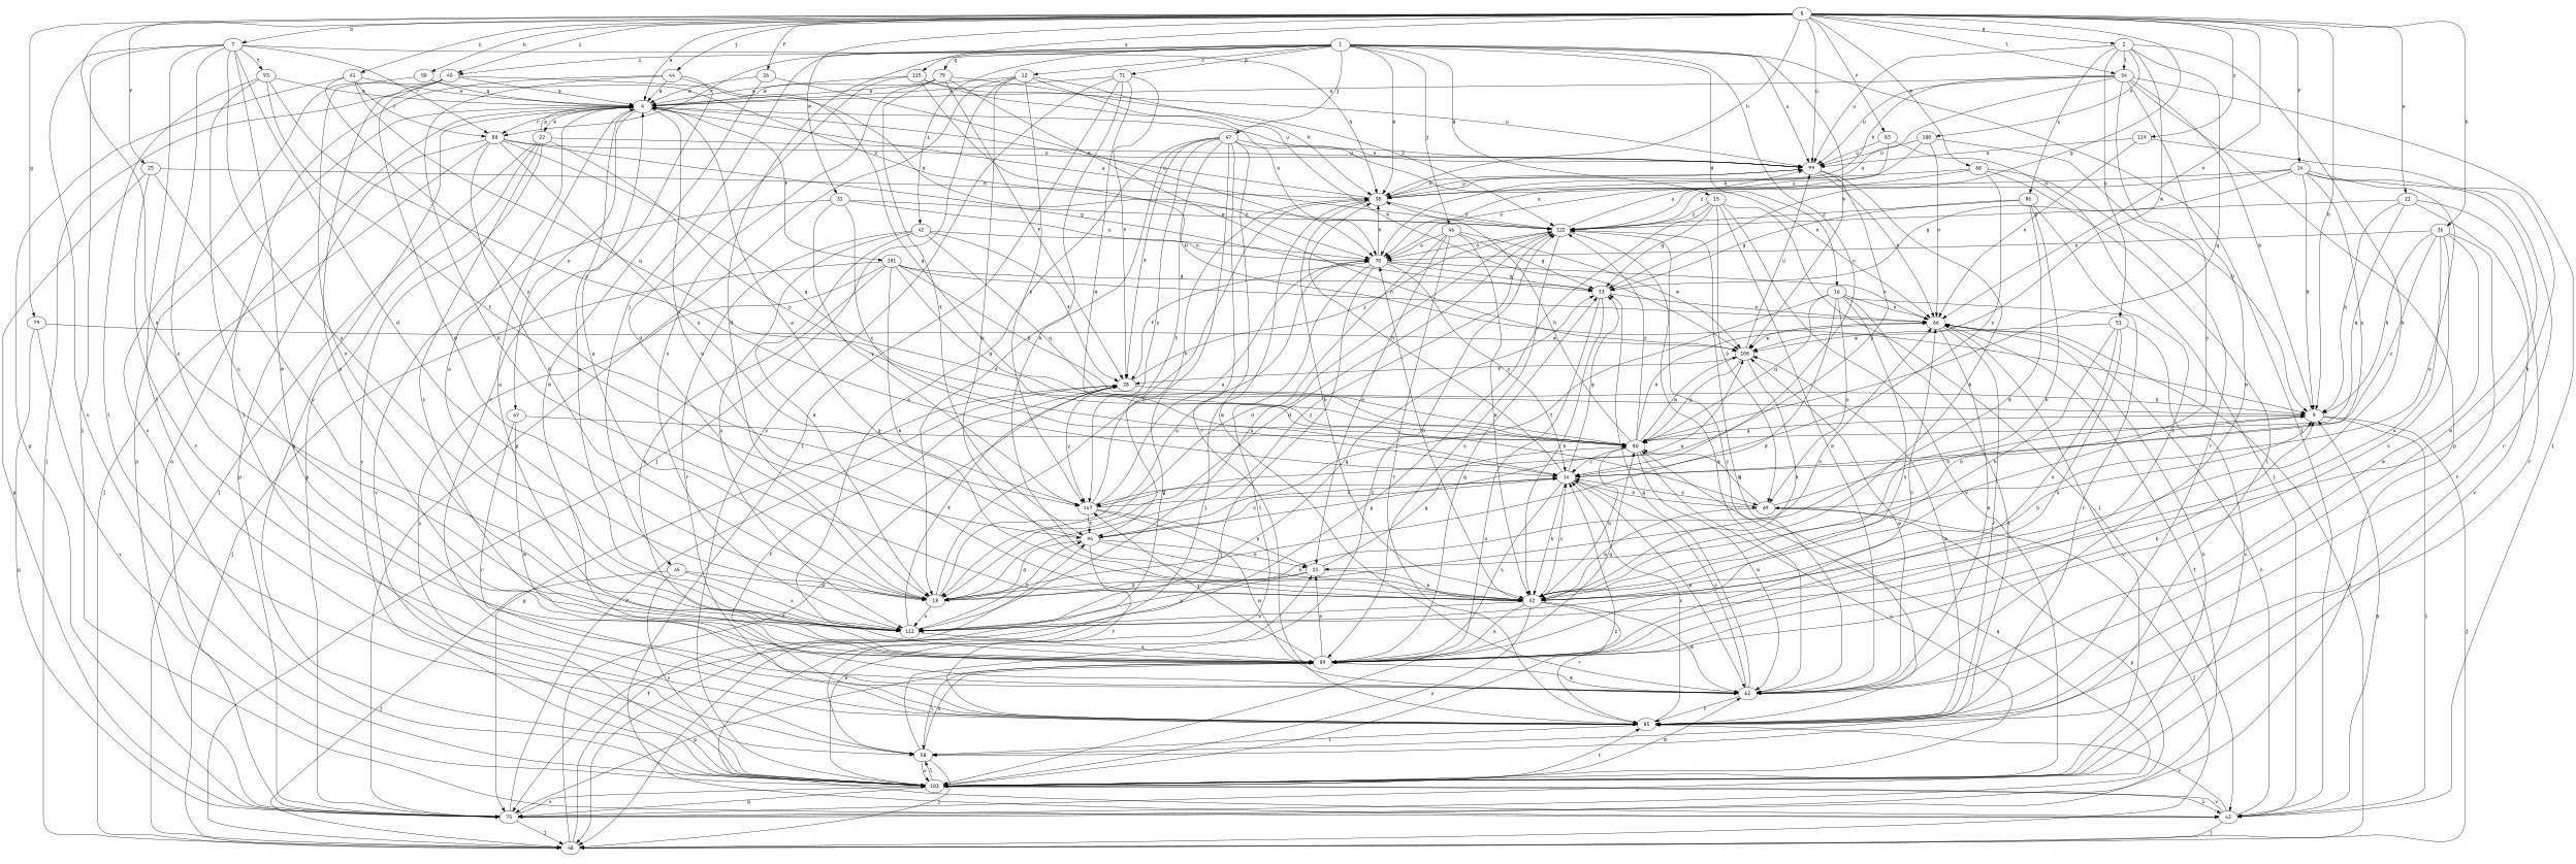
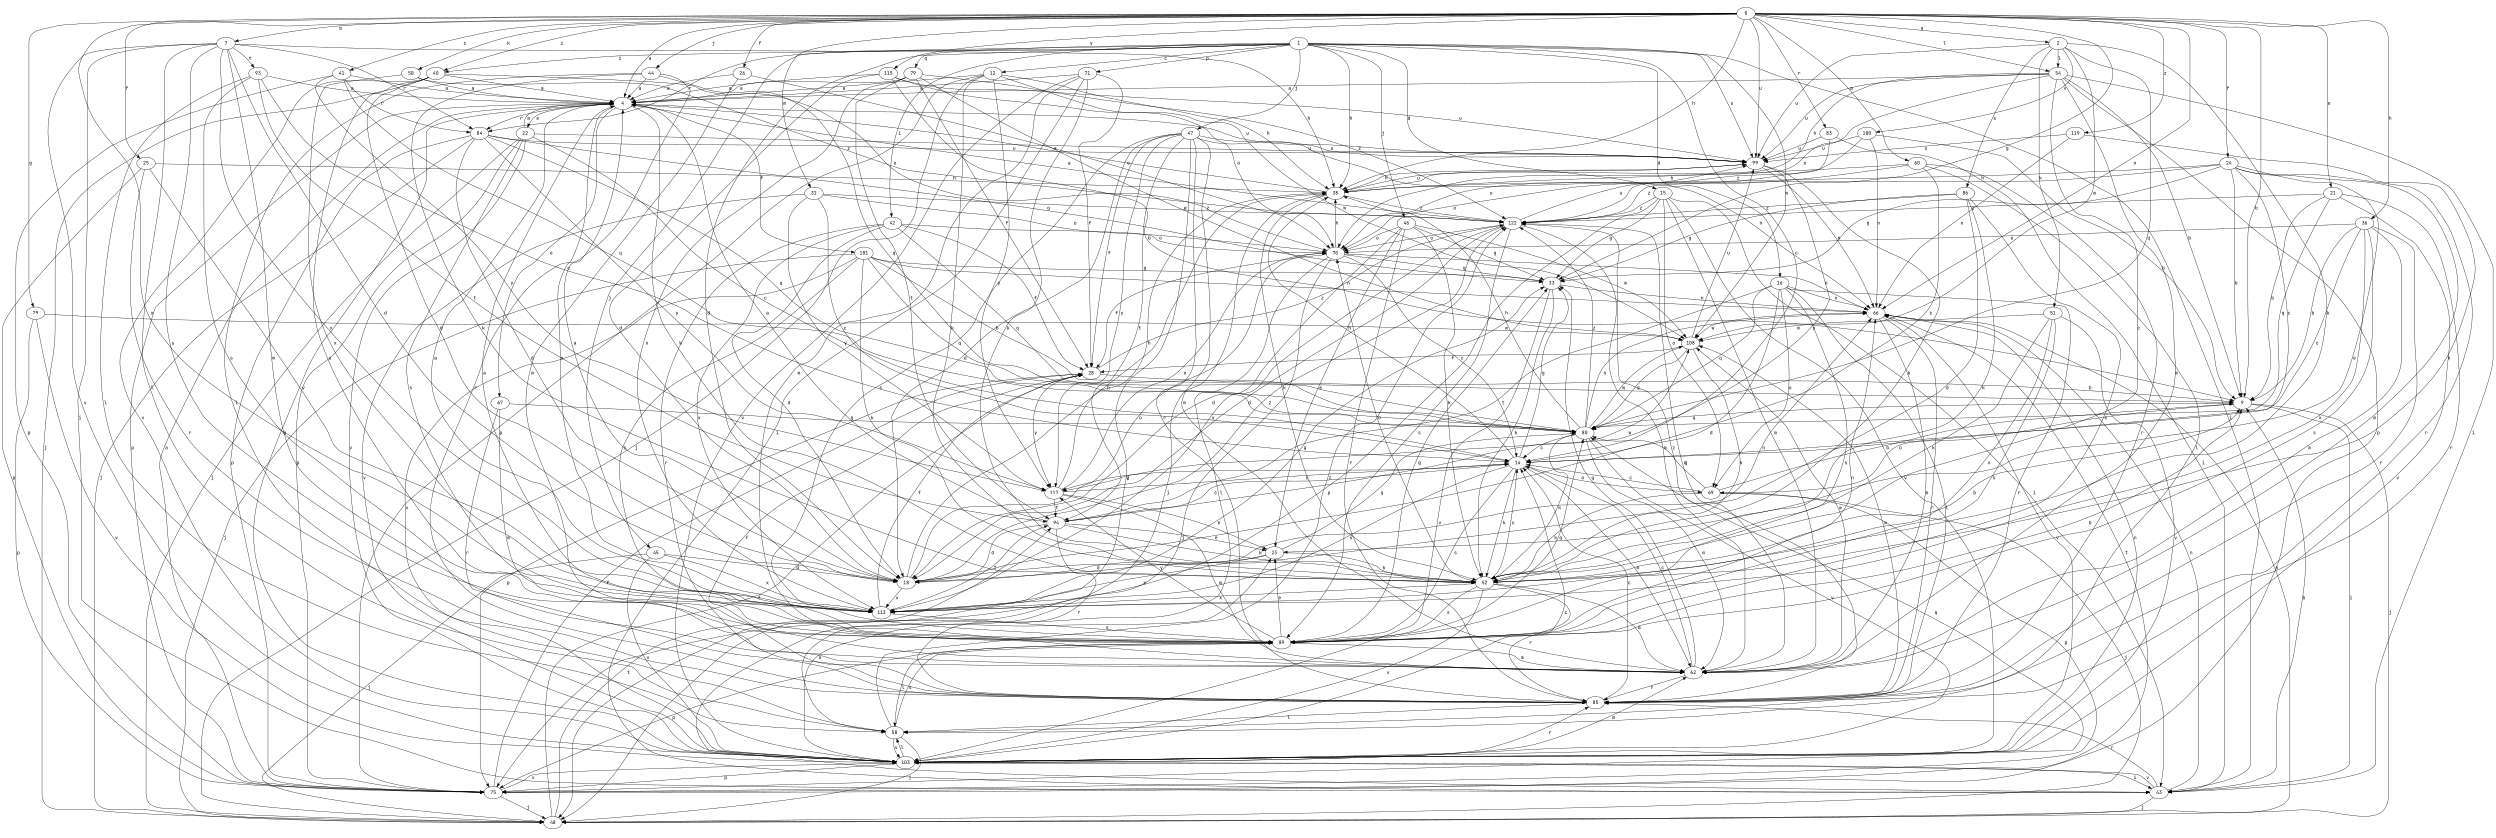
  strict digraph {
    fontname="JetBrains Mono"
    node [fontname="JetBrains Mono"]
    edge [fontname="JetBrains Mono"]
    0
    2
    4
    7
    9
    n6 [label=41]
    21
    24
    25
    26
    29
    33
    36
    38
    40
    44
    50
    54
    60
    n20 [label=31]
    66
    83
    99
    113
    115
    119
    108
    51
    52
    80
    86
    100
-   84 [label=88]
+   84
    22
    67
    75
    101
    18
    43
    58
    62
    89
    93
    103
    48
    69
-   117 [label=147]
+   117
    122
    85
    14
    23
    70
    94
    28
    1
    12
    15
    16
    42
    45
    46
    47
    71
    79
    0 -> 2 [label=a]
    0 -> 4 [label=a]
    0 -> 7 [label=b]
    0 -> 9 [label=b]
    0 -> n6 [label=c]
    0 -> 21 [label=e]
    0 -> 24 [label=f]
    0 -> 25 [label=f]
    0 -> 26 [label=f]
    0 -> 29 [label=g]
    0 -> 33 [label=g]
    0 -> 36 [label=h]
    0 -> 38 [label=h]
    0 -> 40 [label=i]
    0 -> 44 [label=j]
    0 -> 50 [label=k]
    0 -> 54 [label=l]
    0 -> 60 [label=m]
    0 -> n20 [label=m]
    0 -> 66 [label=n]
    0 -> 83 [label=r]
    0 -> 99 [label=u]
    0 -> 113 [label=x]
    0 -> 115 [label=y]
    0 -> 119 [label=z]
    2 -> 54 [label=l]
    2 -> 99 [label=u]
    2 -> 108 [label=w]
    2 -> 51 [label=k]
    2 -> 52 [label=k]
    2 -> 80 [label=q]
    2 -> 86 [label=s]
    2 -> 100 [label=v]
    4 -> 99 [label=u]
    4 -> 113 [label=x]
    4 -> 52 [label=k]
    4 -> 84 [label=r]
    4 -> 22 [label=e]
    4 -> 67 [label=o]
    4 -> 75 [label=p]
    4 -> 101 [label=f]
    7 -> 38 [label=h]
    7 -> 113 [label=x]
    7 -> 84 [label=r]
    7 -> 18 [label=d]
    7 -> 43 [label=i]
    7 -> 58 [label=l]
    7 -> 62 [label=m]
    7 -> 89 [label=s]
    7 -> 93 [label=t]
    7 -> 103 [label=v]
    9 -> 80 [label=q]
    9 -> 43 [label=i]
    9 -> 48 [label=j]
    9 -> 69 [label=o]
    n6 -> 4 [label=a]
    n6 -> 80 [label=q]
    n6 -> 84 [label=r]
    n6 -> 75 [label=p]
    n6 -> 117 [label=y]
    21 -> 9 [label=b]
    21 -> 80 [label=q]
    21 -> 103 [label=v]
    21 -> 122 [label=z]
    21 -> 85 [label=r]
    24 -> 9 [label=b]
    24 -> 33 [label=g]
    24 -> 38 [label=h]
    24 -> 62 [label=m]
    24 -> 122 [label=z]
    24 -> 85 [label=r]
    24 -> 14 [label=c]
    24 -> 23 [label=e]
    25 -> 38 [label=h]
    25 -> 113 [label=v]
    25 -> 75 [label=p]
    25 -> 85 [label=r]
    26 -> 4 [label=a]
    26 -> 62 [label=m]
    26 -> 70 [label=o]
    29 -> 108 [label=w]
    29 -> 75 [label=p]
    29 -> 103 [label=v]
    33 -> 66 [label=n]
    33 -> 52 [label=k]
    33 -> 103 [label=v]
    36 -> 9 [label=b]
    36 -> 113 [label=x]
    36 -> 62 [label=m]
    36 -> 89 [label=s]
    36 -> 85 [label=r]
    36 -> 14 [label=c]
    36 -> 70 [label=o]
    38 -> 4 [label=a]
    38 -> 99 [label=u]
    38 -> 52 [label=k]
    38 -> 43 [label=i]
    38 -> 122 [label=z]
    40 -> 4 [label=a]
    40 -> 18 [label=d]
    40 -> 89 [label=s]
    40 -> 103 [label=v]
    40 -> 48 [label=j]
    40 -> 70 [label=o]
    44 -> 4 [label=a]
    44 -> 52 [label=k]
    44 -> 80 [label=q]
    44 -> 58 [label=l]
    44 -> 85 [label=r]
    50 -> 4 [label=a]
    50 -> 113 [label=x]
    50 -> 122 [label=z]
    54 -> 4 [label=a]
    54 -> 9 [label=b]
    54 -> 38 [label=h]
    54 -> 99 [label=u]
    54 -> 52 [label=c]
    54 -> 75 [label=p]
    54 -> 43 [label=i]
    54 -> 62 [label=m]
    54 -> 70 [label=o]
    60 -> 38 [label=h]
    60 -> 58 [label=l]
    60 -> 85 [label=r]
    60 -> 14 [label=c]
    60 -> 70 [label=o]
    n20 -> 103 [label=v]
    n20 -> 117 [label=y]
    n20 -> 122 [label=z]
    n20 -> 14 [label=c]
    n20 -> 70 [label=o]
    66 -> 108 [label=w]
    66 -> 62 [label=m]
    66 -> 103 [label=v]
    66 -> 85 [label=r]
    83 -> 99 [label=u]
    83 -> 43 [label=i]
    83 -> 122 [label=z]
    99 -> 38 [label=h]
    99 -> 66 [label=n]
    99 -> 52 [label=k]
    99 -> 117 [label=y]
    113 -> 4 [label=a]
    113 -> 33 [label=g]
    113 -> 89 [label=s]
    113 -> 94 [label=t]
    113 -> 28 [label=f]
    115 -> 4 [label=a]
    115 -> 9 [label=b]
    115 -> 99 [label=u]
    115 -> 18 [label=d]
    115 -> 70 [label=o]
    119 -> 66 [label=n]
    119 -> 99 [label=u]
    119 -> 52 [label=k]
    108 -> 99 [label=u]
    108 -> 52 [label=k]
    108 -> 80 [label=q]
    108 -> 28 [label=f]
    51 -> 113 [label=x]
    51 -> 108 [label=w]
    51 -> 52 [label=k]
    51 -> 89 [label=s]
    51 -> 103 [label=v]
    52 -> 9 [label=b]
    52 -> 113 [label=x]
    52 -> 62 [label=m]
    52 -> 89 [label=s]
    52 -> 103 [label=v]
    52 -> 85 [label=r]
    52 -> 14 [label=c]
    52 -> 70 [label=o]
    80 -> 38 [label=h]
    80 -> 66 [label=n]
    80 -> 108 [label=w]
    80 -> 52 [label=k]
    80 -> 62 [label=m]
    80 -> 103 [label=v]
    80 -> 122 [label=z]
    80 -> 14 [label=c]
    86 -> 33 [label=g]
    86 -> 52 [label=k]
    86 -> 18 [label=d]
    86 -> 89 [label=s]
    86 -> 122 [label=z]
    100 -> 9 [label=b]
    100 -> 66 [label=n]
    100 -> 99 [label=u]
    100 -> 70 [label=o]
    84 -> 33 [label=g]
    84 -> 99 [label=u]
    84 -> 80 [label=q]
    84 -> 75 [label=p]
    84 -> 18 [label=d]
    84 -> 48 [label=j]
    84 -> 117 [label=y]
    22 -> 4 [label=a]
    22 -> 99 [label=u]
    22 -> 75 [label=p]
    22 -> 89 [label=s]
    22 -> 103 [label=v]
    22 -> 48 [label=j]
    22 -> 14 [label=c]
    67 -> 80 [label=q]
    67 -> 62 [label=m]
    67 -> 85 [label=r]
    75 -> 4 [label=a]
    75 -> 66 [label=t]
    75 -> 80 [label=q]
    75 -> 103 [label=v]
    75 -> 48 [label=j]
    75 -> 28 [label=f]
    101 -> 9 [label=b]
    101 -> 33 [label=g]
    101 -> 66 [label=n]
    101 -> 52 [label=k]
    101 -> 80 [label=q]
    101 -> 89 [label=s]
    101 -> 103 [label=v]
    101 -> 48 [label=j]
    18 -> 4 [label=a]
    18 -> 38 [label=h]
    18 -> 66 [label=n]
    18 -> 113 [label=x]
    18 -> 122 [label=z]
    18 -> 70 [label=o]
    43 -> 9 [label=b]
    43 -> 66 [label=n]
    43 -> 103 [label=v]
    43 -> 48 [label=j]
    43 -> 85 [label=r]
    58 -> 89 [label=s]
    58 -> 103 [label=v]
    58 -> 48 [label=j]
    58 -> 122 [label=z]
    62 -> 33 [label=g]
    62 -> 108 [label=w]
    62 -> 122 [label=z]
    62 -> 85 [label=r]
    62 -> 14 [label=c]
    89 -> 4 [label=a]
    89 -> 9 [label=b]
    89 -> 33 [label=g]
    89 -> 66 [label=n]
    89 -> 80 [label=q]
    89 -> 75 [label=p]
    89 -> 58 [label=l]
    89 -> 62 [label=m]
    89 -> 117 [label=y]
    89 -> 23 [label=e]
    93 -> 4 [label=a]
    93 -> 58 [label=l]
    93 -> 89 [label=s]
    93 -> 14 [label=c]
    93 -> 94 [label=t]
    103 -> 4 [label=a]
    103 -> 66 [label=n]
    103 -> 75 [label=p]
    103 -> 43 [label=i]
    103 -> 58 [label=l]
    103 -> 62 [label=m]
    103 -> 85 [label=r]
    103 -> 14 [label=c]
    103 -> 23 [label=e]
    48 -> 66 [label=n]
    48 -> 94 [label=t]
    48 -> 28 [label=f]
    69 -> 9 [label=b]
    69 -> 52 [label=k]
    69 -> 80 [label=q]
    69 -> 75 [label=p]
    69 -> 48 [label=j]
    69 -> 14 [label=c]
    117 -> 38 [label=h]
    117 -> 62 [label=m]
    117 -> 14 [label=c]
    117 -> 23 [label=e]
    117 -> 70 [label=o]
    117 -> 94 [label=t]
    122 -> 4 [label=a]
    122 -> 99 [label=u]
    122 -> 113 [label=x]
    122 -> 18 [label=d]
    122 -> 62 [label=m]
    122 -> 89 [label=s]
    122 -> 70 [label=o]
    85 -> 108 [label=w]
    85 -> 58 [label=l]
    85 -> 122 [label=z]
    85 -> 14 [label=c]
    85 -> 28 [label=f]
    14 -> 33 [label=g]
    14 -> 38 [label=h]
+   14 -> 113 [label=x]
    14 -> 52 [label=k]
    14 -> 62 [label=m]
    14 -> 89 [label=s]
    14 -> 69 [label=o]
    14 -> 117 [label=y]
    23 -> 113 [label=x]
    23 -> 52 [label=k]
    23 -> 80 [label=q]
    23 -> 18 [label=d]
    70 -> 33 [label=g]
    70 -> 38 [label=h]
    70 -> 66 [label=n]
    70 -> 58 [label=l]
    70 -> 48 [label=j]
    70 -> 14 [label=c]
    70 -> 28 [label=f]
    94 -> 4 [label=a]
    94 -> 108 [label=w]
    94 -> 52 [label=k]
    94 -> 18 [label=d]
    94 -> 85 [label=r]
    94 -> 14 [label=c]
    94 -> 23 [label=e]
    28 -> 9 [label=b]
    28 -> 75 [label=p]
    28 -> 117 [label=y]
    28 -> 122 [label=z]
    1 -> 38 [label=h]
    1 -> 40 [label=i]
    1 -> 99 [label=u]
    1 -> 108 [label=w]
    1 -> 84 [label=r]
    1 -> 18 [label=d]
    1 -> 43 [label=i]
    1 -> 14 [label=c]
    1 -> 12 [label=c]
    1 -> 15 [label=d]
    1 -> 16 [label=d]
    1 -> 42 [label=i]
    1 -> 45 [label=j]
    1 -> 46 [label=j]
    1 -> 47 [label=j]
    1 -> 71 [label=p]
    1 -> 79 [label=q]
    12 -> 4 [label=a]
    12 -> 38 [label=h]
    12 -> 108 [label=w]
    12 -> 52 [label=k]
    12 -> 75 [label=p]
    12 -> 48 [label=j]
    12 -> 117 [label=y]
    15 -> 33 [label=g]
    15 -> 75 [label=p]
    15 -> 43 [label=i]
    15 -> 62 [label=m]
    15 -> 103 [label=v]
    15 -> 69 [label=o]
    15 -> 122 [label=z]
    16 -> 66 [label=n]
    16 -> 80 [label=q]
    16 -> 18 [label=d]
    16 -> 58 [label=l]
    16 -> 89 [label=s]
    16 -> 69 [label=o]
    16 -> 85 [label=r]
    16 -> 94 [label=t]
    42 -> 113 [label=x]
    42 -> 80 [label=q]
    42 -> 18 [label=d]
    42 -> 85 [label=r]
    42 -> 70 [label=o]
    42 -> 28 [label=f]
    45 -> 113 [label=x]
    45 -> 18 [label=d]
    45 -> 103 [label=v]
    45 -> 48 [label=j]
    46 -> 33 [label=g]
    46 -> 108 [label=w]
    46 -> 52 [label=k]
    46 -> 18 [label=d]
    46 -> 85 [label=r]
    46 -> 23 [label=e]
    46 -> 70 [label=o]
    47 -> 66 [label=n]
    47 -> 99 [label=u]
    47 -> 18 [label=d]
    47 -> 62 [label=m]
    47 -> 89 [label=s]
    47 -> 48 [label=j]
    47 -> 117 [label=y]
    47 -> 85 [label=r]
    47 -> 94 [label=t]
    47 -> 28 [label=f]
    71 -> 4 [label=a]
    71 -> 52 [label=k]
    71 -> 43 [label=i]
-   71 -> 69 [label=m]
+   71 -> 62 [label=m]
    71 -> 103 [label=v]
    71 -> 28 [label=f]
    79 -> 4 [label=a]
    79 -> 113 [label=x]
    79 -> 108 [label=w]
    79 -> 122 [label=z]
    79 -> 94 [label=t]
    79 -> 28 [label=f]
  }
